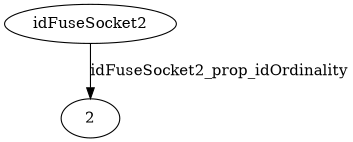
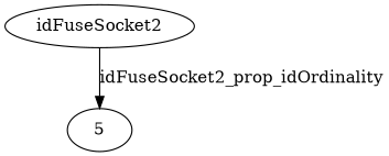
  strict digraph {
    idFuseSocket2 [node_type=entity_node root=root]
-   2
+   2 [label=5]
    idFuseSocket2 -> 2 [edge_type=property label=idFuseSocket2_prop_idOrdinality]
  }
